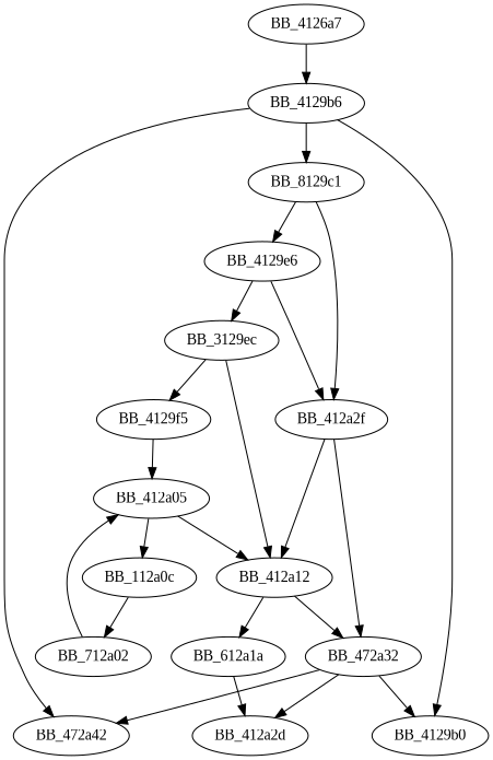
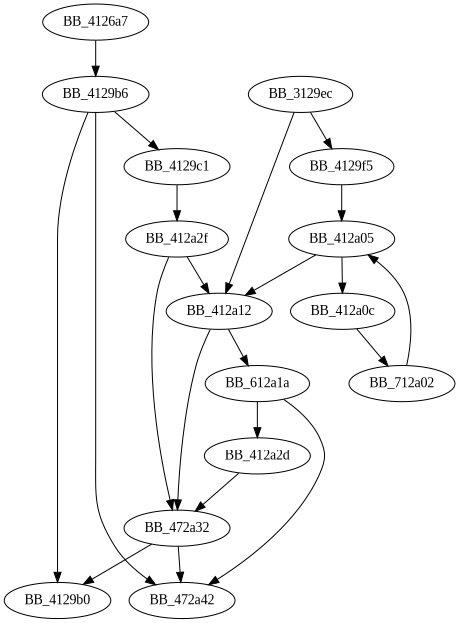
  digraph {
    fontname="Liberation Serif"
    node [fontname="Liberation Serif"]
    edge [fontname="Liberation Serif"]
    n1 [label=BB_4126a7]
    BB_4129b6
    n3 [label=BB_472a42]
-   BB_4129c1 [label=BB_8129c1]
+   BB_4129c1
    BB_4129b0
-   BB_4129e6
    BB_412a2f
    n8 [label=BB_3129ec]
    n9 [label=BB_472a32]
    BB_412a12
    n11 [label=BB_4129f5]
    BB_412a05
    n13 [label=BB_612a1a]
-   BB_412a0c [label=BB_112a0c]
+   BB_412a0c
    BB_412a2d
    n16 [label=BB_712a02]
    n1 -> BB_4129b6
    BB_4129b6 -> n3
    BB_4129b6 -> BB_4129c1
    BB_4129b6 -> BB_4129b0
-   BB_4129c1 -> BB_4129e6
    BB_4129c1 -> BB_412a2f
-   BB_4129e6 -> BB_412a2f
-   BB_4129e6 -> n8
    BB_412a2f -> n9
    BB_412a2f -> BB_412a12
    n8 -> BB_412a12
    n8 -> n11
    n9 -> n3
    n9 -> BB_4129b0
    BB_412a12 -> n9
    BB_412a12 -> n13
    n11 -> BB_412a05
    BB_412a05 -> BB_412a12
    BB_412a05 -> BB_412a0c
+   n13 -> n3
    n13 -> BB_412a2d
    BB_412a0c -> n16
-   n9 -> BB_412a2d
+   BB_412a2d -> n9
    n16 -> BB_412a05
  }
